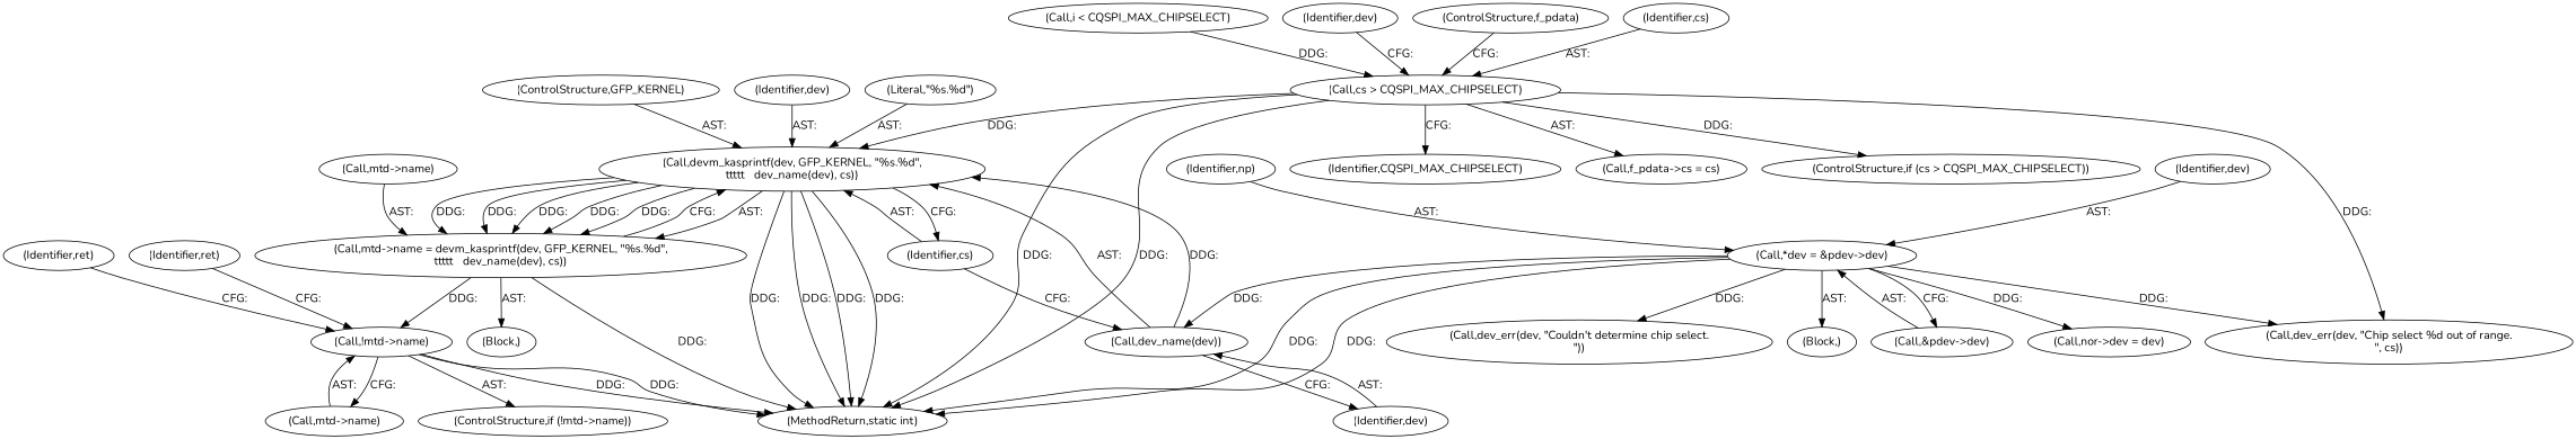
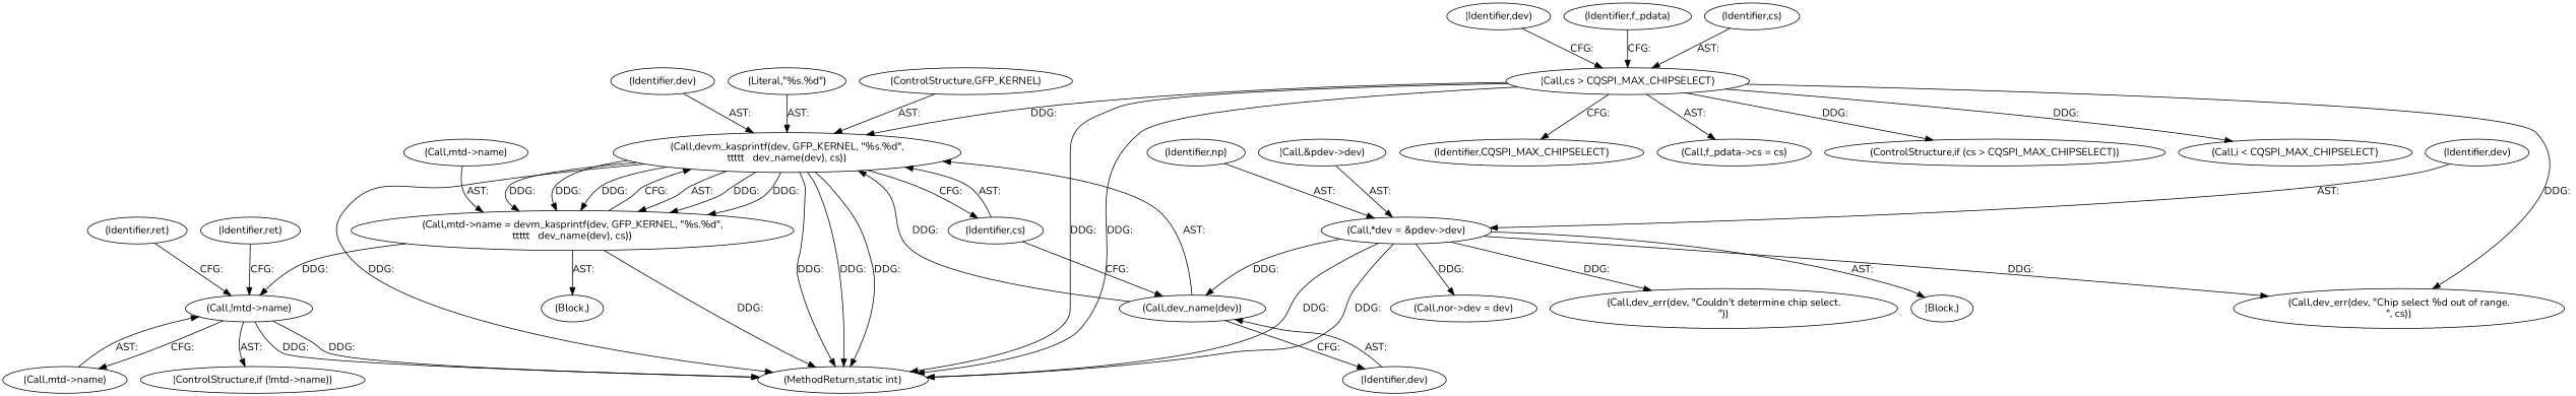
  digraph {
    fontname=Nunito
    node [fontname=Nunito]
    edge [fontname=Nunito]
    n1 [label="(Call,devm_kasprintf(dev, GFP_KERNEL, \"%s.%d\",\n\t\t\t\t\t   dev_name(dev), cs))"]
    n2 [label="(Call,mtd->name = devm_kasprintf(dev, GFP_KERNEL, \"%s.%d\",\n\t\t\t\t\t   dev_name(dev), cs))"]
    n3 [label="(Identifier,cs)"]
    n4 [label="(MethodReturn,static int)"]
    n5 [label="(Call,!mtd->name)"]
    n6 [label="(Block,)"]
    n7 [label="(Call,dev_name(dev))"]
    n8 [label="(Identifier,dev)"]
    n9 [label="(Call,*dev = &pdev->dev)"]
    n10 [label="(Call,&pdev->dev)"]
    n11 [label="(Call,dev_err(dev, \"Couldn't determine chip select.\n\"))"]
    n12 [label="(Block,)"]
    n13 [label="(Call,dev_err(dev, \"Chip select %d out of range.\n\", cs))"]
    n14 [label="(Call,nor->dev = dev)"]
    n15 [label="(Call,cs > CQSPI_MAX_CHIPSELECT)"]
    n16 [label="(Identifier,CQSPI_MAX_CHIPSELECT)"]
    n17 [label="(Call,f_pdata->cs = cs)"]
    n18 [label="(ControlStructure,if (cs > CQSPI_MAX_CHIPSELECT))"]
    n19 [label="(Call,i < CQSPI_MAX_CHIPSELECT)"]
    n20 [label="(Call,mtd->name)"]
    n21 [label="(ControlStructure,if (!mtd->name))"]
    n22 [label="(Identifier,dev)"]
    n23 [label="(Identifier,dev)"]
    n24 [label="(Identifier,dev)"]
    n25 [label="(Literal,\"%s.%d\")"]
    n26 [label="(ControlStructure,GFP_KERNEL)"]
    n27 [label="(Identifier,ret)"]
-   n28 [label="(ControlStructure,f_pdata)"]
+   n28 [label="(Identifier,f_pdata)"]
    n29 [label="(Identifier,cs)"]
    n30 [label="(Identifier,np)"]
    n31 [label="(Identifier,ret)"]
    n32 [label="(Call,mtd->name)"]
    n1 -> n2 [label="AST: "]
    n1 -> n2 [label="DDG: "]
    n1 -> n2 [label="DDG: "]
    n1 -> n2 [label="DDG: "]
    n1 -> n2 [label="DDG: "]
    n1 -> n2 [label="DDG: "]
    n1 -> n3 [label="CFG: "]
    n1 -> n4 [label="DDG: "]
    n1 -> n4 [label="DDG: "]
    n1 -> n4 [label="DDG: "]
    n1 -> n4 [label="DDG: "]
    n2 -> n1 [label="CFG: "]
    n2 -> n4 [label="DDG: "]
    n2 -> n5 [label="DDG: "]
    n2 -> n6 [label="AST: "]
    n3 -> n1 [label="AST: "]
    n3 -> n7 [label="CFG: "]
    n5 -> n4 [label="DDG: "]
    n5 -> n4 [label="DDG: "]
    n5 -> n20 [label="CFG: "]
    n5 -> n21 [label="AST: "]
    n7 -> n1 [label="AST: "]
    n7 -> n1 [label="DDG: "]
    n7 -> n8 [label="CFG: "]
    n8 -> n7 [label="AST: "]
    n9 -> n4 [label="DDG: "]
    n9 -> n4 [label="DDG: "]
    n9 -> n7 [label="DDG: "]
-   n9 -> n10 [label="CFG: "]
    n9 -> n11 [label="DDG: "]
    n9 -> n12 [label="AST: "]
    n9 -> n13 [label="DDG: "]
    n9 -> n14 [label="DDG: "]
    n10 -> n9 [label="AST: "]
    n15 -> n1 [label="DDG: "]
    n15 -> n4 [label="DDG: "]
    n15 -> n4 [label="DDG: "]
    n15 -> n13 [label="DDG: "]
    n15 -> n16 [label="CFG: "]
    n15 -> n17 [label="AST: "]
    n15 -> n18 [label="DDG: "]
-   n19 -> n15 [label="DDG: "]
+   n15 -> n19 [label="DDG: "]
    n20 -> n5 [label="AST: "]
    n22 -> n15 [label="CFG: "]
    n23 -> n9 [label="AST: "]
    n24 -> n1 [label="AST: "]
    n25 -> n1 [label="AST: "]
    n26 -> n1 [label="AST: "]
    n27 -> n5 [label="CFG: "]
    n28 -> n15 [label="CFG: "]
    n29 -> n15 [label="AST: "]
    n30 -> n9 [label="AST: "]
    n31 -> n5 [label="CFG: "]
    n32 -> n2 [label="AST: "]
  }
